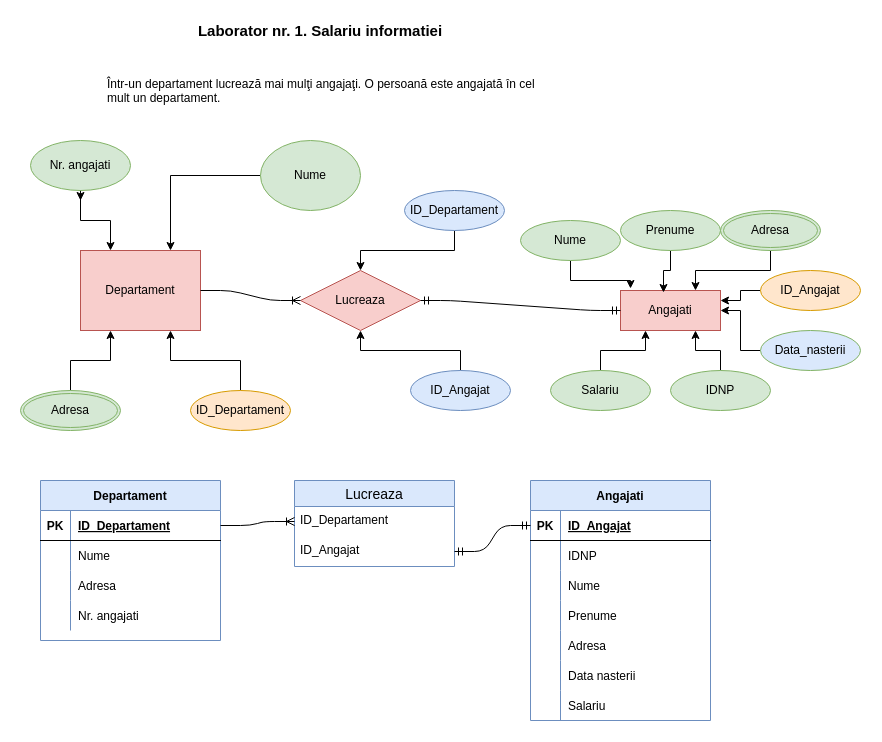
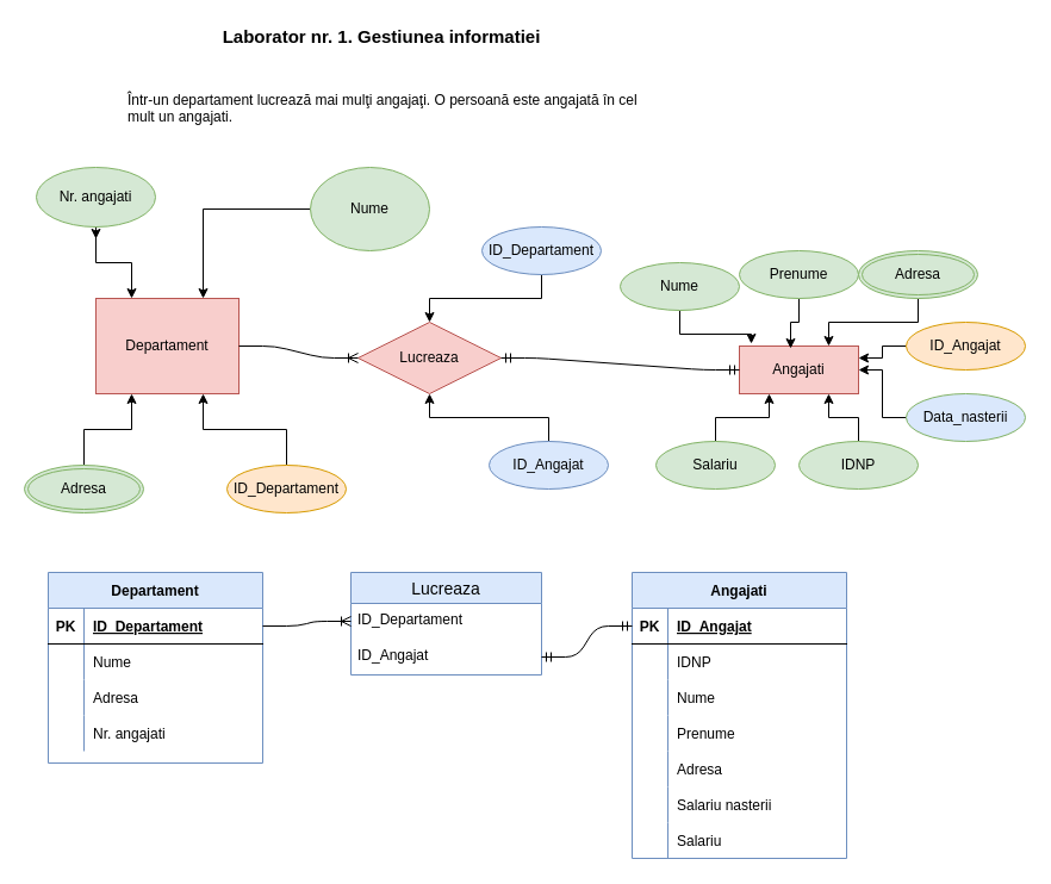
  <mxCell id="0" />
  <mxCell id="1" parent="0" />
- <mxCell id="2" value="Într-un departament lucrează mai mulţi angajaţi. O persoană este angajată în cel&#10;mult un departament." style="text;whiteSpace=wrap;html=1;" vertex="1" parent="1"><mxGeometry x="105" y="70" width="450" height="40" as="geometry" /></mxCell>
- <mxCell id="3" value="&lt;b&gt;&lt;font style=&quot;font-size: 15px&quot;&gt;Laborator nr. 1. Salariu informatiei&lt;/font&gt;&lt;/b&gt;" style="text;html=1;strokeColor=none;fillColor=none;align=center;verticalAlign=middle;whiteSpace=wrap;rounded=0;sketch=1;" vertex="1" parent="1"><mxGeometry x="180" y="20" width="280" height="20" as="geometry" /></mxCell>
+ <mxCell id="2" value="Într-un departament lucrează mai mulţi angajaţi. O persoană este angajată în cel&#10;mult un angajati." style="text;whiteSpace=wrap;html=1;" vertex="1" parent="1"><mxGeometry x="105" y="70" width="450" height="40" as="geometry" /></mxCell>
+ <mxCell id="3" value="&lt;b&gt;&lt;font style=&quot;font-size: 15px&quot;&gt;Laborator nr. 1. Gestiunea informatiei&lt;/font&gt;&lt;/b&gt;" style="text;html=1;strokeColor=none;fillColor=none;align=center;verticalAlign=middle;whiteSpace=wrap;rounded=0;sketch=1;" vertex="1" parent="1"><mxGeometry x="180" y="20" width="280" height="20" as="geometry" /></mxCell>
  <mxCell id="4" value="Departament" style="whiteSpace=wrap;html=1;align=center;fillColor=#f8cecc;strokeColor=#b85450;" vertex="1" parent="1"><mxGeometry x="80" y="250" width="120" height="80" as="geometry" /></mxCell>
  <mxCell id="5" value="Angajati" style="whiteSpace=wrap;html=1;align=center;fillColor=#f8cecc;strokeColor=#b85450;" vertex="1" parent="1"><mxGeometry x="620" y="290" width="100" height="40" as="geometry" /></mxCell>
  <mxCell id="6" value="Lucreaza" style="shape=rhombus;perimeter=rhombusPerimeter;whiteSpace=wrap;html=1;align=center;fillColor=#f8cecc;strokeColor=#b85450;" vertex="1" parent="1"><mxGeometry x="300" y="270" width="120" height="60" as="geometry" /></mxCell>
  <mxCell id="7" style="edgeStyle=orthogonalEdgeStyle;rounded=0;orthogonalLoop=1;jettySize=auto;html=1;entryX=0.25;entryY=0;entryDx=0;entryDy=0;" edge="1" parent="1" source="9" target="4"><mxGeometry relative="1" as="geometry" /></mxCell>
  <mxCell id="8" style="edgeStyle=orthogonalEdgeStyle;rounded=0;orthogonalLoop=1;jettySize=auto;html=1;" edge="1" parent="1"><mxGeometry relative="1" as="geometry"><mxPoint x="80" y="200" as="targetPoint" /><mxPoint x="80" y="180" as="sourcePoint" /></mxGeometry></mxCell>
  <mxCell id="9" value="Nr. angajati" style="ellipse;whiteSpace=wrap;html=1;align=center;fillColor=#d5e8d4;strokeColor=#82b366;" vertex="1" parent="1"><mxGeometry x="30" y="140" width="100" height="50" as="geometry" /></mxCell>
  <mxCell id="10" style="edgeStyle=orthogonalEdgeStyle;rounded=0;orthogonalLoop=1;jettySize=auto;html=1;entryX=0.75;entryY=0;entryDx=0;entryDy=0;" edge="1" parent="1" source="11" target="4"><mxGeometry relative="1" as="geometry" /></mxCell>
  <mxCell id="11" value="Nume" style="ellipse;whiteSpace=wrap;html=1;align=center;fillColor=#d5e8d4;strokeColor=#82b366;" vertex="1" parent="1"><mxGeometry x="260" y="140" width="100" height="70" as="geometry" /></mxCell>
  <mxCell id="12" style="edgeStyle=orthogonalEdgeStyle;rounded=0;orthogonalLoop=1;jettySize=auto;html=1;entryX=0.25;entryY=1;entryDx=0;entryDy=0;" edge="1" parent="1" source="13" target="4"><mxGeometry relative="1" as="geometry" /></mxCell>
  <mxCell id="13" value="Adresa" style="ellipse;shape=doubleEllipse;margin=3;whiteSpace=wrap;html=1;align=center;fillColor=#d5e8d4;strokeColor=#82b366;" vertex="1" parent="1"><mxGeometry x="20" y="390" width="100" height="40" as="geometry" /></mxCell>
  <mxCell id="14" style="edgeStyle=orthogonalEdgeStyle;rounded=0;orthogonalLoop=1;jettySize=auto;html=1;entryX=0.75;entryY=1;entryDx=0;entryDy=0;" edge="1" parent="1" source="15" target="4"><mxGeometry relative="1" as="geometry" /></mxCell>
  <mxCell id="15" value="ID_Departament" style="ellipse;whiteSpace=wrap;html=1;align=center;fillColor=#ffe6cc;strokeColor=#d79b00;" vertex="1" parent="1"><mxGeometry x="190" y="390" width="100" height="40" as="geometry" /></mxCell>
  <mxCell id="16" style="edgeStyle=orthogonalEdgeStyle;rounded=0;orthogonalLoop=1;jettySize=auto;html=1;entryX=0.1;entryY=-0.05;entryDx=0;entryDy=0;entryPerimeter=0;" edge="1" parent="1" source="17" target="5"><mxGeometry relative="1" as="geometry" /></mxCell>
  <mxCell id="17" value="Nume" style="ellipse;whiteSpace=wrap;html=1;align=center;fillColor=#d5e8d4;strokeColor=#82b366;" vertex="1" parent="1"><mxGeometry x="520" y="220" width="100" height="40" as="geometry" /></mxCell>
  <mxCell id="18" style="edgeStyle=orthogonalEdgeStyle;rounded=0;orthogonalLoop=1;jettySize=auto;html=1;entryX=0.43;entryY=0.05;entryDx=0;entryDy=0;entryPerimeter=0;" edge="1" parent="1" source="19" target="5"><mxGeometry relative="1" as="geometry" /></mxCell>
  <mxCell id="19" value="Prenume" style="ellipse;whiteSpace=wrap;html=1;align=center;fillColor=#d5e8d4;strokeColor=#82b366;" vertex="1" parent="1"><mxGeometry x="620" y="210" width="100" height="40" as="geometry" /></mxCell>
  <mxCell id="20" style="edgeStyle=orthogonalEdgeStyle;rounded=0;orthogonalLoop=1;jettySize=auto;html=1;entryX=0.75;entryY=0;entryDx=0;entryDy=0;" edge="1" parent="1" source="21" target="5"><mxGeometry relative="1" as="geometry" /></mxCell>
  <mxCell id="21" value="Adresa" style="ellipse;shape=doubleEllipse;margin=3;whiteSpace=wrap;html=1;align=center;fillColor=#d5e8d4;strokeColor=#82b366;" vertex="1" parent="1"><mxGeometry x="720" y="210" width="100" height="40" as="geometry" /></mxCell>
  <mxCell id="22" style="edgeStyle=orthogonalEdgeStyle;rounded=0;orthogonalLoop=1;jettySize=auto;html=1;entryX=1;entryY=0.25;entryDx=0;entryDy=0;" edge="1" parent="1" source="23" target="5"><mxGeometry relative="1" as="geometry" /></mxCell>
  <mxCell id="23" value="ID_Angajat" style="ellipse;whiteSpace=wrap;html=1;align=center;fillColor=#ffe6cc;strokeColor=#d79b00;" vertex="1" parent="1"><mxGeometry x="760" y="270" width="100" height="40" as="geometry" /></mxCell>
  <mxCell id="24" style="edgeStyle=orthogonalEdgeStyle;rounded=0;orthogonalLoop=1;jettySize=auto;html=1;" edge="1" parent="1" source="25" target="5"><mxGeometry relative="1" as="geometry" /></mxCell>
  <mxCell id="25" value="Data_nasterii" style="ellipse;whiteSpace=wrap;html=1;align=center;fillColor=#dae8fc;strokeColor=#82b366;" vertex="1" parent="1"><mxGeometry x="760" y="330" width="100" height="40" as="geometry" /></mxCell>
  <mxCell id="26" style="edgeStyle=orthogonalEdgeStyle;rounded=0;orthogonalLoop=1;jettySize=auto;html=1;entryX=0.75;entryY=1;entryDx=0;entryDy=0;" edge="1" parent="1" source="27" target="5"><mxGeometry relative="1" as="geometry" /></mxCell>
  <mxCell id="27" value="IDNP" style="ellipse;whiteSpace=wrap;html=1;align=center;fillColor=#d5e8d4;strokeColor=#82b366;" vertex="1" parent="1"><mxGeometry x="670" y="370" width="100" height="40" as="geometry" /></mxCell>
  <mxCell id="28" style="edgeStyle=orthogonalEdgeStyle;rounded=0;orthogonalLoop=1;jettySize=auto;html=1;entryX=0.25;entryY=1;entryDx=0;entryDy=0;" edge="1" parent="1" source="29" target="5"><mxGeometry relative="1" as="geometry" /></mxCell>
  <mxCell id="29" value="Salariu" style="ellipse;whiteSpace=wrap;html=1;align=center;fillColor=#d5e8d4;strokeColor=#82b366;" vertex="1" parent="1"><mxGeometry x="550" y="370" width="100" height="40" as="geometry" /></mxCell>
  <mxCell id="30" value="" style="edgeStyle=entityRelationEdgeStyle;fontSize=12;html=1;endArrow=ERoneToMany;exitX=1;exitY=0.5;exitDx=0;exitDy=0;" edge="1" parent="1" source="4" target="6"><mxGeometry width="100" height="100" relative="1" as="geometry"><mxPoint x="290" y="340" as="sourcePoint" /><mxPoint x="390" y="240" as="targetPoint" /></mxGeometry></mxCell>
  <mxCell id="31" value="" style="edgeStyle=entityRelationEdgeStyle;fontSize=12;html=1;endArrow=ERmandOne;startArrow=ERmandOne;entryX=0;entryY=0.5;entryDx=0;entryDy=0;" edge="1" parent="1" source="6" target="5"><mxGeometry width="100" height="100" relative="1" as="geometry"><mxPoint x="480" y="410" as="sourcePoint" /><mxPoint x="580" y="310" as="targetPoint" /></mxGeometry></mxCell>
  <mxCell id="32" style="edgeStyle=orthogonalEdgeStyle;rounded=0;orthogonalLoop=1;jettySize=auto;html=1;entryX=0.5;entryY=0;entryDx=0;entryDy=0;" edge="1" parent="1" source="33" target="6"><mxGeometry relative="1" as="geometry" /></mxCell>
  <mxCell id="33" value="ID_Departament" style="ellipse;whiteSpace=wrap;html=1;align=center;fillColor=#dae8fc;strokeColor=#6c8ebf;" vertex="1" parent="1"><mxGeometry x="404" y="190" width="100" height="40" as="geometry" /></mxCell>
  <mxCell id="34" style="edgeStyle=orthogonalEdgeStyle;rounded=0;orthogonalLoop=1;jettySize=auto;html=1;entryX=0.5;entryY=1;entryDx=0;entryDy=0;" edge="1" parent="1" source="35" target="6"><mxGeometry relative="1" as="geometry" /></mxCell>
  <mxCell id="35" value="ID_Angajat" style="ellipse;whiteSpace=wrap;html=1;align=center;fillColor=#dae8fc;strokeColor=#6c8ebf;" vertex="1" parent="1"><mxGeometry x="410" y="370" width="100" height="40" as="geometry" /></mxCell>
  <mxCell id="36" value="Angajati" style="shape=table;startSize=30;container=1;collapsible=1;childLayout=tableLayout;fixedRows=1;rowLines=0;fontStyle=1;align=center;resizeLast=1;fillColor=#dae8fc;strokeColor=#6c8ebf;" vertex="1" parent="1"><mxGeometry x="530" y="480" width="180" height="240" as="geometry"><mxRectangle x="580" y="360" width="80" height="30" as="alternateBounds" /></mxGeometry></mxCell>
  <mxCell id="37" value="" style="shape=partialRectangle;collapsible=0;dropTarget=0;pointerEvents=0;fillColor=none;top=0;left=0;bottom=1;right=0;points=[[0,0.5],[1,0.5]];portConstraint=eastwest;" vertex="1" parent="36"><mxGeometry y="30" width="180" height="30" as="geometry" /></mxCell>
  <mxCell id="38" value="PK" style="shape=partialRectangle;connectable=0;fillColor=none;top=0;left=0;bottom=0;right=0;fontStyle=1;overflow=hidden;" vertex="1" parent="37"><mxGeometry width="30" height="30" as="geometry"><mxRectangle width="30" height="30" as="alternateBounds" /></mxGeometry></mxCell>
  <mxCell id="39" value="ID_Angajat" style="shape=partialRectangle;connectable=0;fillColor=none;top=0;left=0;bottom=0;right=0;align=left;spacingLeft=6;fontStyle=5;overflow=hidden;" vertex="1" parent="37"><mxGeometry x="30" width="150" height="30" as="geometry"><mxRectangle width="150" height="30" as="alternateBounds" /></mxGeometry></mxCell>
  <mxCell id="40" value="" style="shape=partialRectangle;collapsible=0;dropTarget=0;pointerEvents=0;fillColor=none;top=0;left=0;bottom=0;right=0;points=[[0,0.5],[1,0.5]];portConstraint=eastwest;" vertex="1" parent="36"><mxGeometry y="60" width="180" height="30" as="geometry" /></mxCell>
  <mxCell id="41" value="" style="shape=partialRectangle;connectable=0;fillColor=none;top=0;left=0;bottom=0;right=0;editable=1;overflow=hidden;" vertex="1" parent="40"><mxGeometry width="30" height="30" as="geometry"><mxRectangle width="30" height="30" as="alternateBounds" /></mxGeometry></mxCell>
  <mxCell id="42" value="IDNP" style="shape=partialRectangle;connectable=0;fillColor=none;top=0;left=0;bottom=0;right=0;align=left;spacingLeft=6;overflow=hidden;" vertex="1" parent="40"><mxGeometry x="30" width="150" height="30" as="geometry"><mxRectangle width="150" height="30" as="alternateBounds" /></mxGeometry></mxCell>
  <mxCell id="43" value="" style="shape=partialRectangle;collapsible=0;dropTarget=0;pointerEvents=0;fillColor=none;top=0;left=0;bottom=0;right=0;points=[[0,0.5],[1,0.5]];portConstraint=eastwest;" vertex="1" parent="36"><mxGeometry y="90" width="180" height="30" as="geometry" /></mxCell>
  <mxCell id="44" value="" style="shape=partialRectangle;connectable=0;fillColor=none;top=0;left=0;bottom=0;right=0;editable=1;overflow=hidden;" vertex="1" parent="43"><mxGeometry width="30" height="30" as="geometry"><mxRectangle width="30" height="30" as="alternateBounds" /></mxGeometry></mxCell>
  <mxCell id="45" value="Nume" style="shape=partialRectangle;connectable=0;fillColor=none;top=0;left=0;bottom=0;right=0;align=left;spacingLeft=6;overflow=hidden;" vertex="1" parent="43"><mxGeometry x="30" width="150" height="30" as="geometry"><mxRectangle width="150" height="30" as="alternateBounds" /></mxGeometry></mxCell>
  <mxCell id="46" value="" style="shape=partialRectangle;collapsible=0;dropTarget=0;pointerEvents=0;fillColor=none;top=0;left=0;bottom=0;right=0;points=[[0,0.5],[1,0.5]];portConstraint=eastwest;" vertex="1" parent="36"><mxGeometry y="120" width="180" height="30" as="geometry" /></mxCell>
  <mxCell id="47" value="" style="shape=partialRectangle;connectable=0;fillColor=none;top=0;left=0;bottom=0;right=0;editable=1;overflow=hidden;" vertex="1" parent="46"><mxGeometry width="30" height="30" as="geometry"><mxRectangle width="30" height="30" as="alternateBounds" /></mxGeometry></mxCell>
  <mxCell id="48" value="Prenume" style="shape=partialRectangle;connectable=0;fillColor=none;top=0;left=0;bottom=0;right=0;align=left;spacingLeft=6;overflow=hidden;" vertex="1" parent="46"><mxGeometry x="30" width="150" height="30" as="geometry"><mxRectangle width="150" height="30" as="alternateBounds" /></mxGeometry></mxCell>
  <mxCell id="49" value="" style="shape=partialRectangle;collapsible=0;dropTarget=0;pointerEvents=0;fillColor=none;top=0;left=0;bottom=0;right=0;points=[[0,0.5],[1,0.5]];portConstraint=eastwest;" vertex="1" parent="36"><mxGeometry y="150" width="180" height="30" as="geometry" /></mxCell>
  <mxCell id="50" value="" style="shape=partialRectangle;connectable=0;fillColor=none;top=0;left=0;bottom=0;right=0;editable=1;overflow=hidden;" vertex="1" parent="49"><mxGeometry width="30" height="30" as="geometry"><mxRectangle width="30" height="30" as="alternateBounds" /></mxGeometry></mxCell>
  <mxCell id="51" value="Adresa" style="shape=partialRectangle;connectable=0;fillColor=none;top=0;left=0;bottom=0;right=0;align=left;spacingLeft=6;overflow=hidden;" vertex="1" parent="49"><mxGeometry x="30" width="150" height="30" as="geometry"><mxRectangle width="150" height="30" as="alternateBounds" /></mxGeometry></mxCell>
  <mxCell id="52" value="" style="shape=partialRectangle;collapsible=0;dropTarget=0;pointerEvents=0;fillColor=none;top=0;left=0;bottom=0;right=0;points=[[0,0.5],[1,0.5]];portConstraint=eastwest;" vertex="1" parent="36"><mxGeometry y="180" width="180" height="30" as="geometry" /></mxCell>
  <mxCell id="53" value="" style="shape=partialRectangle;connectable=0;fillColor=none;top=0;left=0;bottom=0;right=0;editable=1;overflow=hidden;" vertex="1" parent="52"><mxGeometry width="30" height="30" as="geometry"><mxRectangle width="30" height="30" as="alternateBounds" /></mxGeometry></mxCell>
- <mxCell id="54" value="Data nasterii" style="shape=partialRectangle;connectable=0;fillColor=none;top=0;left=0;bottom=0;right=0;align=left;spacingLeft=6;overflow=hidden;" vertex="1" parent="52"><mxGeometry x="30" width="150" height="30" as="geometry"><mxRectangle width="150" height="30" as="alternateBounds" /></mxGeometry></mxCell>
+ <mxCell id="54" value="Salariu nasterii" style="shape=partialRectangle;connectable=0;fillColor=none;top=0;left=0;bottom=0;right=0;align=left;spacingLeft=6;overflow=hidden;" vertex="1" parent="52"><mxGeometry x="30" width="150" height="30" as="geometry"><mxRectangle width="150" height="30" as="alternateBounds" /></mxGeometry></mxCell>
  <mxCell id="55" value="" style="shape=partialRectangle;collapsible=0;dropTarget=0;pointerEvents=0;fillColor=none;top=0;left=0;bottom=0;right=0;points=[[0,0.5],[1,0.5]];portConstraint=eastwest;" vertex="1" parent="36"><mxGeometry y="210" width="180" height="30" as="geometry" /></mxCell>
  <mxCell id="56" value="" style="shape=partialRectangle;connectable=0;fillColor=none;top=0;left=0;bottom=0;right=0;editable=1;overflow=hidden;" vertex="1" parent="55"><mxGeometry width="30" height="30" as="geometry"><mxRectangle width="30" height="30" as="alternateBounds" /></mxGeometry></mxCell>
  <mxCell id="57" value="Salariu" style="shape=partialRectangle;connectable=0;fillColor=none;top=0;left=0;bottom=0;right=0;align=left;spacingLeft=6;overflow=hidden;" vertex="1" parent="55"><mxGeometry x="30" width="150" height="30" as="geometry"><mxRectangle width="150" height="30" as="alternateBounds" /></mxGeometry></mxCell>
  <mxCell id="58" value="Departament" style="shape=table;startSize=30;container=1;collapsible=1;childLayout=tableLayout;fixedRows=1;rowLines=0;fontStyle=1;align=center;resizeLast=1;fillColor=#dae8fc;strokeColor=#6c8ebf;" vertex="1" parent="1"><mxGeometry x="40" y="480" width="180" height="160" as="geometry" /></mxCell>
  <mxCell id="59" value="" style="shape=partialRectangle;collapsible=0;dropTarget=0;pointerEvents=0;fillColor=none;top=0;left=0;bottom=1;right=0;points=[[0,0.5],[1,0.5]];portConstraint=eastwest;" vertex="1" parent="58"><mxGeometry y="30" width="180" height="30" as="geometry" /></mxCell>
  <mxCell id="60" value="PK" style="shape=partialRectangle;connectable=0;fillColor=none;top=0;left=0;bottom=0;right=0;fontStyle=1;overflow=hidden;" vertex="1" parent="59"><mxGeometry width="30" height="30" as="geometry"><mxRectangle width="30" height="30" as="alternateBounds" /></mxGeometry></mxCell>
  <mxCell id="61" value="ID_Departament" style="shape=partialRectangle;connectable=0;fillColor=none;top=0;left=0;bottom=0;right=0;align=left;spacingLeft=6;fontStyle=5;overflow=hidden;" vertex="1" parent="59"><mxGeometry x="30" width="150" height="30" as="geometry"><mxRectangle width="150" height="30" as="alternateBounds" /></mxGeometry></mxCell>
  <mxCell id="62" value="" style="shape=partialRectangle;collapsible=0;dropTarget=0;pointerEvents=0;fillColor=none;top=0;left=0;bottom=0;right=0;points=[[0,0.5],[1,0.5]];portConstraint=eastwest;" vertex="1" parent="58"><mxGeometry y="60" width="180" height="30" as="geometry" /></mxCell>
  <mxCell id="63" value="" style="shape=partialRectangle;connectable=0;fillColor=none;top=0;left=0;bottom=0;right=0;editable=1;overflow=hidden;" vertex="1" parent="62"><mxGeometry width="30" height="30" as="geometry"><mxRectangle width="30" height="30" as="alternateBounds" /></mxGeometry></mxCell>
  <mxCell id="64" value="Nume" style="shape=partialRectangle;connectable=0;fillColor=none;top=0;left=0;bottom=0;right=0;align=left;spacingLeft=6;overflow=hidden;" vertex="1" parent="62"><mxGeometry x="30" width="150" height="30" as="geometry"><mxRectangle width="150" height="30" as="alternateBounds" /></mxGeometry></mxCell>
  <mxCell id="65" value="" style="shape=partialRectangle;collapsible=0;dropTarget=0;pointerEvents=0;fillColor=none;top=0;left=0;bottom=0;right=0;points=[[0,0.5],[1,0.5]];portConstraint=eastwest;" vertex="1" parent="58"><mxGeometry y="90" width="180" height="30" as="geometry" /></mxCell>
  <mxCell id="66" value="" style="shape=partialRectangle;connectable=0;fillColor=none;top=0;left=0;bottom=0;right=0;editable=1;overflow=hidden;" vertex="1" parent="65"><mxGeometry width="30" height="30" as="geometry"><mxRectangle width="30" height="30" as="alternateBounds" /></mxGeometry></mxCell>
  <mxCell id="67" value="Adresa" style="shape=partialRectangle;connectable=0;fillColor=none;top=0;left=0;bottom=0;right=0;align=left;spacingLeft=6;overflow=hidden;" vertex="1" parent="65"><mxGeometry x="30" width="150" height="30" as="geometry"><mxRectangle width="150" height="30" as="alternateBounds" /></mxGeometry></mxCell>
  <mxCell id="68" value="" style="shape=partialRectangle;collapsible=0;dropTarget=0;pointerEvents=0;fillColor=none;top=0;left=0;bottom=0;right=0;points=[[0,0.5],[1,0.5]];portConstraint=eastwest;" vertex="1" parent="58"><mxGeometry y="120" width="180" height="30" as="geometry" /></mxCell>
  <mxCell id="69" value="" style="shape=partialRectangle;connectable=0;fillColor=none;top=0;left=0;bottom=0;right=0;editable=1;overflow=hidden;" vertex="1" parent="68"><mxGeometry width="30" height="30" as="geometry"><mxRectangle width="30" height="30" as="alternateBounds" /></mxGeometry></mxCell>
  <mxCell id="70" value="Nr. angajati" style="shape=partialRectangle;connectable=0;fillColor=none;top=0;left=0;bottom=0;right=0;align=left;spacingLeft=6;overflow=hidden;" vertex="1" parent="68"><mxGeometry x="30" width="150" height="30" as="geometry"><mxRectangle width="150" height="30" as="alternateBounds" /></mxGeometry></mxCell>
  <mxCell id="71" value="Lucreaza" style="swimlane;fontStyle=0;childLayout=stackLayout;horizontal=1;startSize=26;horizontalStack=0;resizeParent=1;resizeParentMax=0;resizeLast=0;collapsible=1;marginBottom=0;align=center;fontSize=14;fillColor=#dae8fc;strokeColor=#6c8ebf;" vertex="1" parent="1"><mxGeometry x="294" y="480" width="160" height="86" as="geometry"><mxRectangle x="340" y="360" width="90" height="26" as="alternateBounds" /></mxGeometry></mxCell>
  <mxCell id="72" value="ID_Departament" style="text;strokeColor=none;fillColor=none;spacingLeft=4;spacingRight=4;overflow=hidden;rotatable=0;points=[[0,0.5],[1,0.5]];portConstraint=eastwest;fontSize=12;" vertex="1" parent="71"><mxGeometry y="26" width="160" height="30" as="geometry" /></mxCell>
  <mxCell id="73" value="ID_Angajat" style="text;strokeColor=none;fillColor=none;spacingLeft=4;spacingRight=4;overflow=hidden;rotatable=0;points=[[0,0.5],[1,0.5]];portConstraint=eastwest;fontSize=12;" vertex="1" parent="71"><mxGeometry y="56" width="160" height="30" as="geometry" /></mxCell>
  <mxCell id="74" value="" style="edgeStyle=entityRelationEdgeStyle;fontSize=12;html=1;endArrow=ERmandOne;startArrow=ERmandOne;" edge="1" parent="1" source="73" target="37"><mxGeometry width="100" height="100" relative="1" as="geometry"><mxPoint x="510" y="705" as="sourcePoint" /><mxPoint x="610" y="605" as="targetPoint" /></mxGeometry></mxCell>
  <mxCell id="75" value="" style="edgeStyle=entityRelationEdgeStyle;fontSize=12;html=1;endArrow=ERoneToMany;entryX=0;entryY=0.5;entryDx=0;entryDy=0;exitX=1;exitY=0.5;exitDx=0;exitDy=0;" edge="1" parent="1" source="59" target="72"><mxGeometry width="100" height="100" relative="1" as="geometry"><mxPoint x="270" y="735" as="sourcePoint" /><mxPoint x="370" y="635" as="targetPoint" /></mxGeometry></mxCell>
